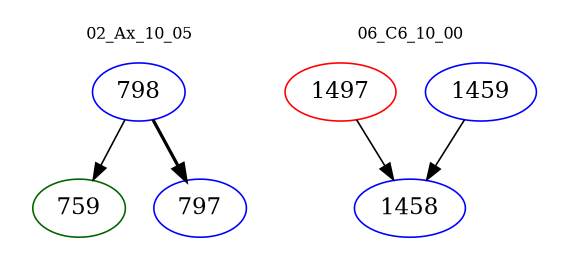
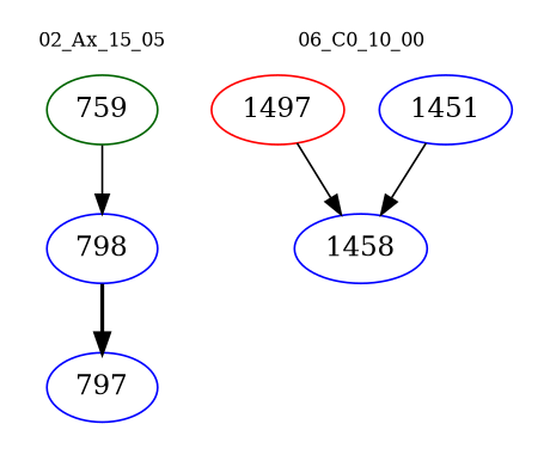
  digraph {
    node [color=blue]
    edge [color=black style=solid]
    n1 [label=798]
    n2 [color=darkgreen label=759]
    n3 [label=797]
-   n4 [label=1459]
+   n4 [label=1451]
    n5 [label=1458]
    n6 [color=red label=1497]
    subgraph cluster_1 {
      color=white
      fontsize=10
-     label="02_Ax_10_05"
+     label="02_Ax_15_05"
      n1
      n2
      n3
    }
    subgraph cluster_2 {
      color=white
      fontsize=10
-     label="06_C6_10_00"
+     label="06_C0_10_00"
      n4
      n5
      n6
    }
-   n1 -> n2
+   n2 -> n1
    n1 -> n3 [style=bold]
    n4 -> n5
    n6 -> n5
  }
